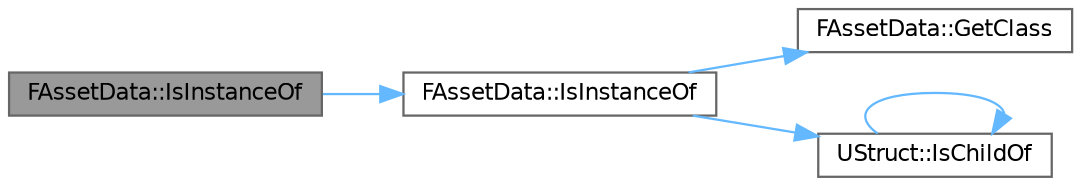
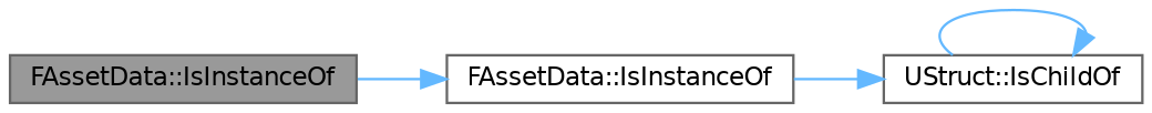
  digraph {
    rankdir=LR
    node [color=grey40 fillcolor=white fontname=Helvetica fontsize=10 shape=box style=filled]
    edge [color=steelblue1 fontname=Helvetica fontsize=10 labelfontname=Helvetica labelfontsize=10 style=solid]
    n1 [color=gray40 fillcolor=grey60 fontcolor=black height=0.2 label="FAssetData::IsInstanceOf" width=0.4]
    n2 [height=0.2 label="FAssetData::IsInstanceOf" width=0.4]
-   n3 [height=0.2 label="FAssetData::GetClass" width=0.4]
    n4 [height=0.2 label="UStruct::IsChildOf" width=0.4]
    n1 -> n2
-   n2 -> n3
    n2 -> n4
    n4 -> n4
  }
